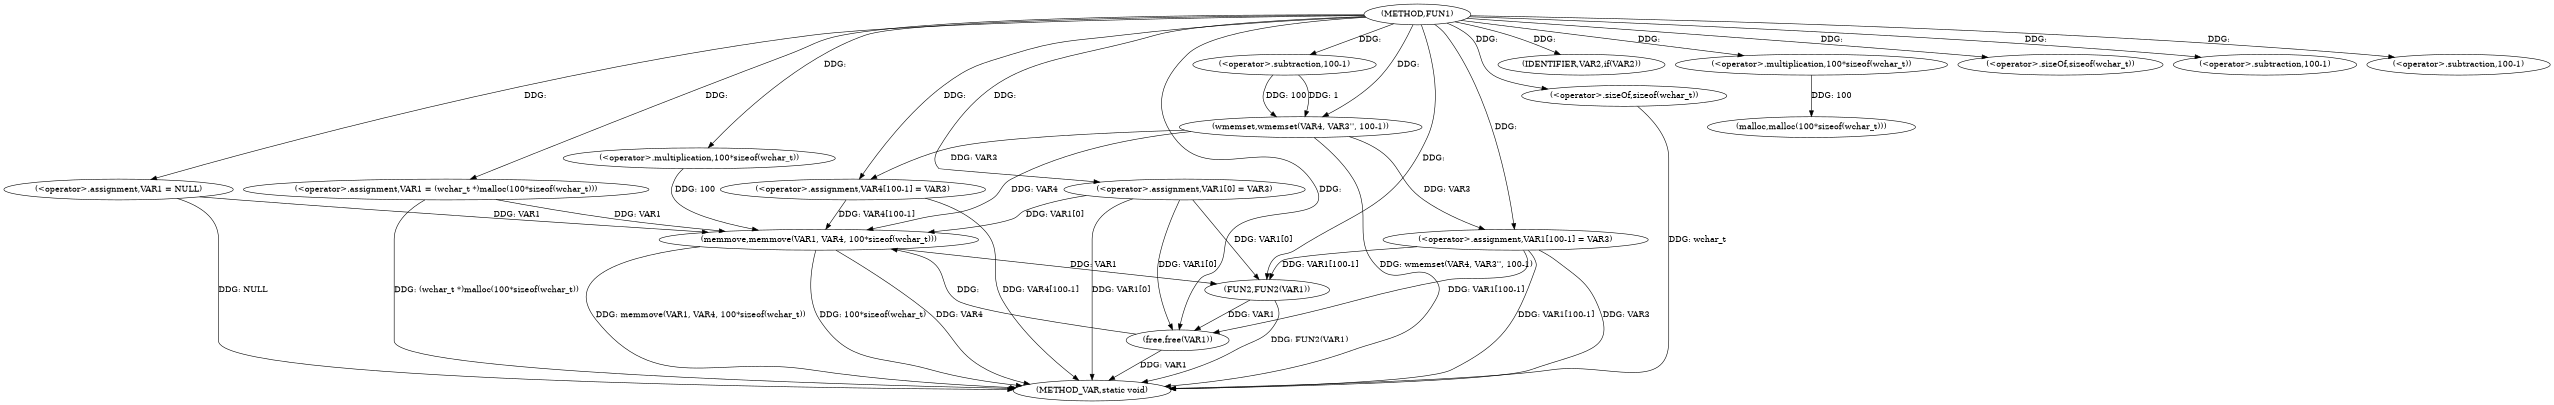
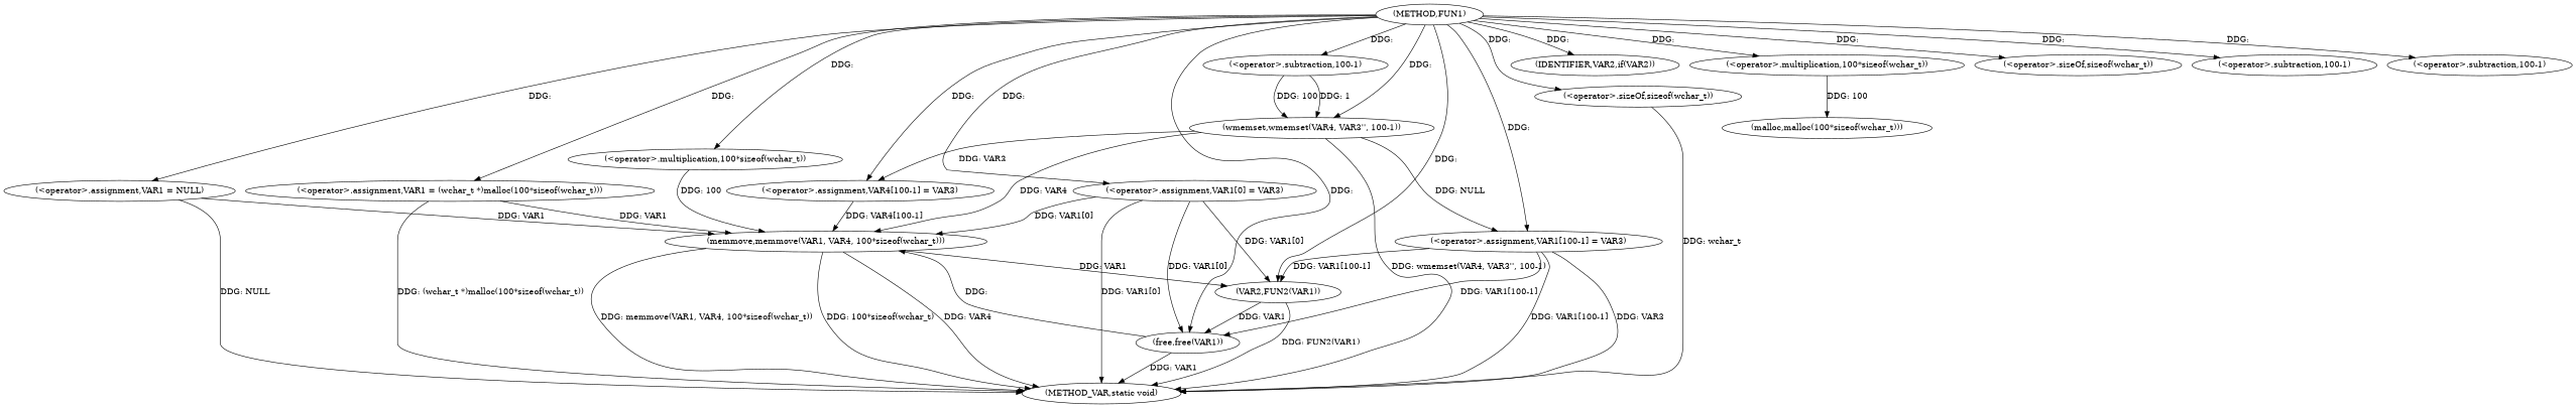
  digraph {
    n1 [label="(METHOD,FUN1)"]
    n2 [label="(<operator>.assignment,VAR1 = NULL)"]
    n3 [label="(IDENTIFIER,VAR2,if(VAR2))"]
    n4 [label="(<operator>.assignment,VAR1 = (wchar_t *)malloc(100*sizeof(wchar_t)))"]
    n5 [label="(<operator>.multiplication,100*sizeof(wchar_t))"]
    n6 [label="(<operator>.sizeOf,sizeof(wchar_t))"]
    n7 [label="(<operator>.assignment,VAR1[0] = VAR3)"]
    n8 [label="(wmemset,wmemset(VAR4, VAR3'', 100-1))"]
    n9 [label="(<operator>.subtraction,100-1)"]
    n10 [label="(<operator>.assignment,VAR4[100-1] = VAR3)"]
    n11 [label="(<operator>.subtraction,100-1)"]
    n12 [label="(<operator>.multiplication,100*sizeof(wchar_t))"]
    n13 [label="(<operator>.sizeOf,sizeof(wchar_t))"]
    n14 [label="(<operator>.assignment,VAR1[100-1] = VAR3)"]
    n15 [label="(<operator>.subtraction,100-1)"]
-   n16 [label="(FUN2,FUN2(VAR1))"]
+   n16 [label="(VAR2,FUN2(VAR1))"]
    n17 [label="(free,free(VAR1))"]
    n18 [label="(memmove,memmove(VAR1, VAR4, 100*sizeof(wchar_t)))"]
    n19 [label="(METHOD_VAR,static void)"]
    n20 [label="(malloc,malloc(100*sizeof(wchar_t)))"]
    n1 -> n2 [label="DDG: "]
    n1 -> n3 [label="DDG: "]
    n1 -> n4 [label="DDG: "]
    n1 -> n5 [label="DDG: "]
    n1 -> n6 [label="DDG: "]
    n1 -> n7 [label="DDG: "]
    n1 -> n8 [label="DDG: "]
    n1 -> n9 [label="DDG: "]
    n1 -> n10 [label="DDG: "]
    n1 -> n11 [label="DDG: "]
    n1 -> n12 [label="DDG: "]
    n1 -> n13 [label="DDG: "]
    n1 -> n14 [label="DDG: "]
    n1 -> n15 [label="DDG: "]
    n1 -> n16 [label="DDG: "]
    n1 -> n17 [label="DDG: "]
    n2 -> n18 [label="DDG: VAR1"]
    n2 -> n19 [label="DDG: NULL"]
    n4 -> n18 [label="DDG: VAR1"]
    n4 -> n19 [label="DDG: (wchar_t *)malloc(100*sizeof(wchar_t))"]
    n5 -> n20 [label="DDG: 100"]
    n7 -> n16 [label="DDG: VAR1[0]"]
    n7 -> n17 [label="DDG: VAR1[0]"]
    n7 -> n18 [label="DDG: VAR1[0]"]
    n7 -> n19 [label="DDG: VAR1[0]"]
    n8 -> n10 [label="DDG: VAR3"]
-   n8 -> n14 [label="DDG: VAR3"]
+   n8 -> n14 [label="DDG: NULL"]
    n8 -> n18 [label="DDG: VAR4"]
    n8 -> n19 [label="DDG: wmemset(VAR4, VAR3'', 100-1)"]
    n9 -> n8 [label="DDG: 100"]
    n9 -> n8 [label="DDG: 1"]
    n10 -> n18 [label="DDG: VAR4[100-1]"]
-   n10 -> n19 [label="DDG: VAR4[100-1]"]
    n12 -> n18 [label="DDG: 100"]
    n13 -> n19 [label="DDG: wchar_t"]
    n14 -> n16 [label="DDG: VAR1[100-1]"]
    n14 -> n17 [label="DDG: VAR1[100-1]"]
    n14 -> n19 [label="DDG: VAR3"]
    n14 -> n19 [label="DDG: VAR1[100-1]"]
    n16 -> n17 [label="DDG: VAR1"]
    n16 -> n19 [label="DDG: FUN2(VAR1)"]
    n17 -> n18 [label="DDG: "]
    n17 -> n19 [label="DDG: VAR1"]
    n18 -> n16 [label="DDG: VAR1"]
    n18 -> n19 [label="DDG: memmove(VAR1, VAR4, 100*sizeof(wchar_t))"]
    n18 -> n19 [label="DDG: 100*sizeof(wchar_t)"]
    n18 -> n19 [label="DDG: VAR4"]
  }
